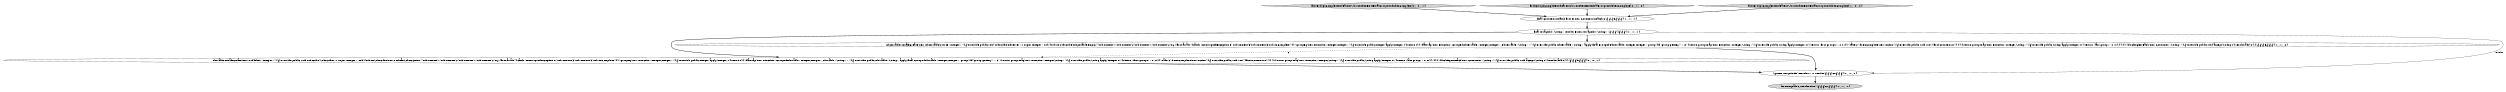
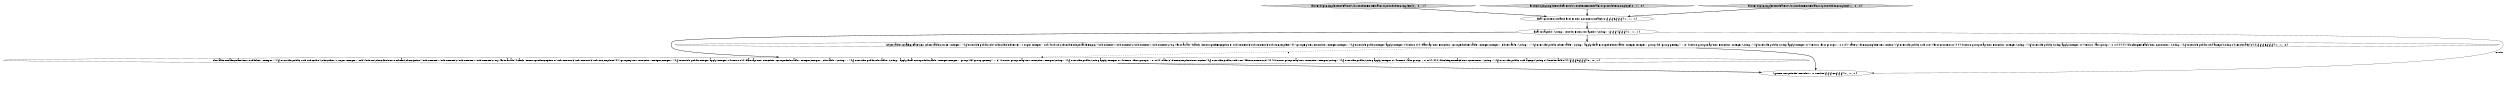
  digraph {
    node [fillcolor=white shape=ellipse style=filled]
    edge [style=bold]
    n1 [fillcolor=lightgray label="firstGroupsCompleteAndParentSlowToThenEmitFinalGroupsAndThenComplete['0', '0', '1']" shape=diamond]
    n2 [label="final CountDownLatch first = new CountDownLatch(2)@@@3@@@['1', '1', '1']"]
    n3 [fillcolor=lightgray label="firstGroupsCompleteAndParentSlowToThenEmitFinalGroupsAndThenComplete['0', '1', '0']" shape=diamond]
-   n4 [fillcolor=lightgray label="assertEquals(6,results.size())@@@61@@@['1', '1', '1']"]
    n5 [label="final ArrayList<String> results = new ArrayList<String>()@@@4@@@['1', '1', '1']"]
    n6 [fillcolor=lightgray label="firstGroupsCompleteAndParentSlowToThenEmitFinalGroupsAndThenComplete['1', '0', '0']" shape=diamond]
    n7 [label="Flowable.unsafeCreate(new Publisher<Integer>(){@Override public void subscribe(Subscriber<? super Integer> sub){sub.onSubscribe(new BooleanSubscription())sub.onNext(1)sub.onNext(2)sub.onNext(1)sub.onNext(2)try {first.await()}catch (InterruptedException e) sub.onNext(3)sub.onNext(3)sub.onComplete()}}).groupBy(new Function<Integer,Integer>(){@Override public Integer apply(Integer t){return t}}).flatMap(new Function<GroupedFlowable<Integer,Integer>,Flowable<String>>(){@Override public Flowable<String> apply(final GroupedFlowable<Integer,Integer> group){if (group.getKey() < 3) {return group.map(new Function<Integer,String>(){@Override public String apply(Integer t1){return \"first groups: \" + t1}}).take(2).doOnComplete(new Action(){@Override public void run(){first.countDown()}})}{return group.map(new Function<Integer,String>(){@Override public String apply(Integer t1){return \"last group: \" + t1}})}}}).blockingForEach(new Consumer<String>(){@Override public void accept(String s){results.add(s)}})@@@5@@@['0', '0', '1']"]
    n8 [label="Observable.unsafeCreate(new ObservableSource<Integer>(){@Override public void subscribe(Observer<? super Integer> sub){sub.onSubscribe(Disposable.empty())sub.onNext(1)sub.onNext(2)sub.onNext(1)sub.onNext(2)try {first.await()}catch (InterruptedException e) sub.onNext(3)sub.onNext(3)sub.onComplete()}}).groupBy(new Function<Integer,Integer>(){@Override public Integer apply(Integer t){return t}}).flatMap(new Function<GroupedObservable<Integer,Integer>,Observable<String>>(){@Override public Observable<String> apply(final GroupedObservable<Integer,Integer> group){if (group.getKey() < 3) {return group.map(new Function<Integer,String>(){@Override public String apply(Integer t1){return \"first groups: \" + t1}}).take(2).doOnComplete(new Action(){@Override public void run(){first.countDown()}})}{return group.map(new Function<Integer,String>(){@Override public String apply(Integer t1){return \"last group: \" + t1}})}}}).blockingForEach(new Consumer<String>(){@Override public void accept(String s){results.add(s)}})@@@5@@@['1', '1', '0']"]
    n9 [label="System.out.println(\"Results: \" + results)@@@60@@@['1', '1', '1']"]
    n1 -> n2
    n2 -> n5
    n3 -> n2
    n5 -> n7
    n5 -> n8
    n5 -> n9 [label=results style=solid]
    n6 -> n2
    n7 -> n9
    n8 -> n7 [label=0 style=dashed]
    n8 -> n9
-   n9 -> n4
  }
